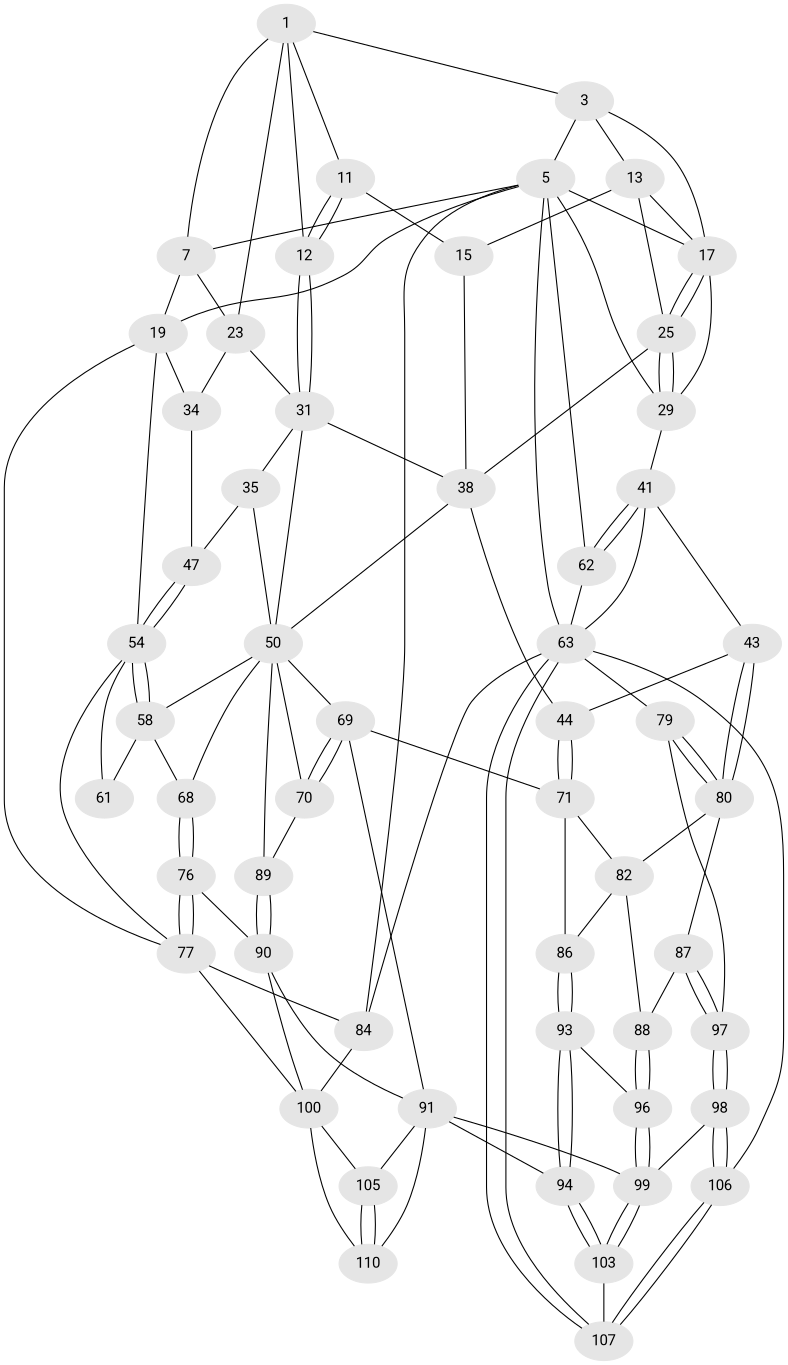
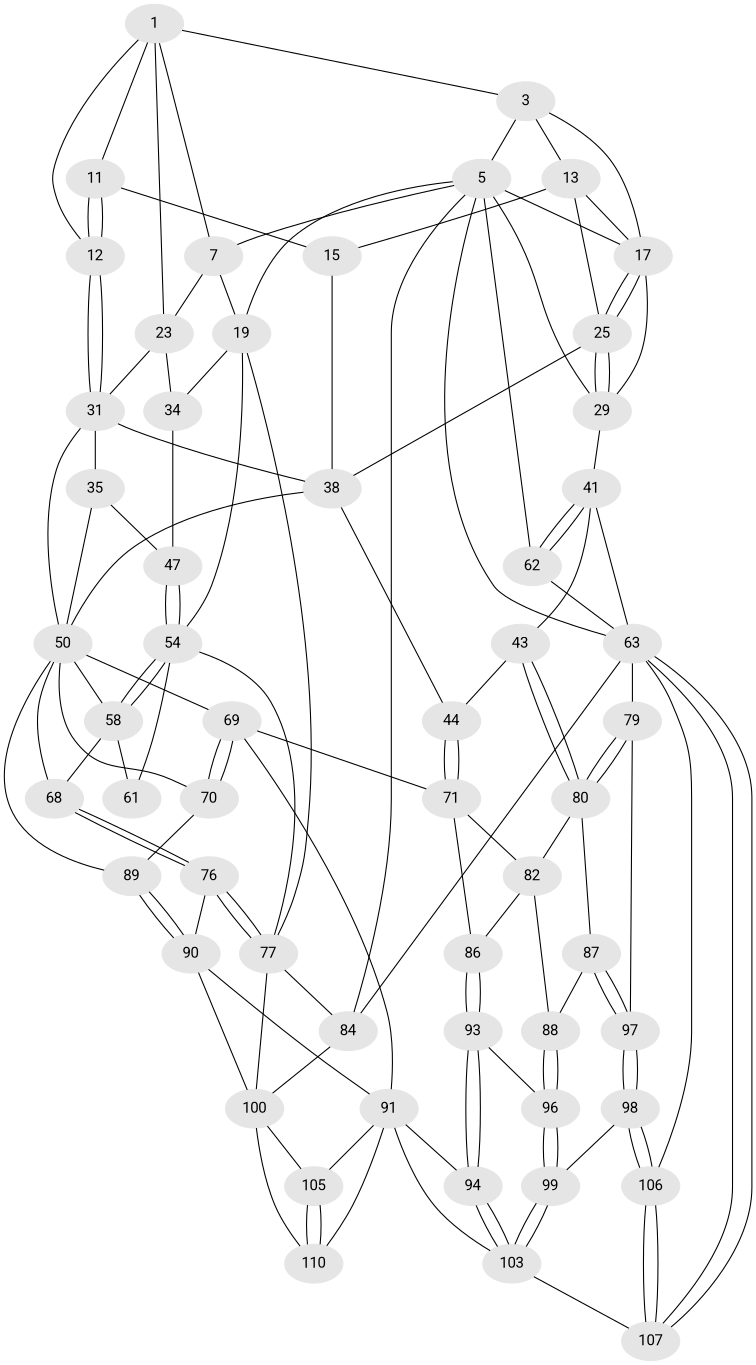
  graph {
    fontname=Roboto
    node [color=gray90 fontname=Roboto style=filled]
    edge [fontname=Roboto]
    1 [super="+8+2"]
    3 [super="+4"]
    7 [super="+10"]
    11
    12
    23 [super="+24"]
    5 [super="+6+30"]
    13 [super="+14+16"]
    17 [super="+18"]
    19 [super="+20+57"]
    15
    31 [super="+32+47"]
    34
    29 [super="+40"]
    62
    63 [super="+64"]
    84
    25 [super="+26"]
    54 [super="+55"]
    77 [super="+78"]
    41 [super="+42"]
    79
    106
    107
    100 [super="+101"]
    38 [super="+39"]
    35 [super="+36"]
    50 [super="+59+51"]
    44
    n30 [label=47]
    58 [super="+60"]
    61
    43
    68
    69 [super="+73"]
    70
    89
    71 [super="+72"]
    80 [super="+81"]
    82 [super="+85"]
    87
    86
    76
    91 [super="+95"]
    90 [super="+92"]
    97
    94
    103 [super="+108"]
    105
    110
    88
    93
    98
    96
    99
    1 -- 3
    1 -- 7
    1 -- 11
    1 -- 12
    1 -- 23
    3 -- 5
    3 -- 13
    3 -- 17
    7 -- 23
    7 -- 19
    11 -- 12
    11 -- 12
    11 -- 15
    12 -- 31
    12 -- 31
    23 -- 31
    23 -- 34
    5 -- 7
    5 -- 17
    5 -- 19
    5 -- 29
    5 -- 62
    5 -- 63
    5 -- 84
    13 -- 17
    13 -- 15
    13 -- 25
    17 -- 29
    17 -- 25
    17 -- 25
    19 -- 34
    19 -- 54
    19 -- 77
    15 -- 38
    31 -- 38
    31 -- 35
    31 -- 50
    34 -- n30
    29 -- 41
    62 -- 63
    63 -- 84
    63 -- 79
    63 -- 106
    63 -- 107
    63 -- 107
    84 -- 100
    25 -- 29
    25 -- 29
    25 -- 38 [weight=2]
    54 -- 77
    54 -- 58
    54 -- 58
    54 -- 61 [weight=2]
    77 -- 84
    77 -- 100
    41 -- 62
    41 -- 62
    41 -- 63
    41 -- 43
    79 -- 80
    79 -- 80
    79 -- 97
    106 -- 107
    106 -- 107
    100 -- 105
    100 -- 110
    38 -- 50
    38 -- 44
    35 -- 50
    35 -- n30
    50 -- 58
    50 -- 68
    50 -- 69
    50 -- 70
    50 -- 89
    44 -- 71
    44 -- 71
    n30 -- 54
    n30 -- 54
    58 -- 61
    58 -- 68
    43 -- 44
    43 -- 80
    43 -- 80
    68 -- 76
    68 -- 76
    69 -- 70
    69 -- 70
    69 -- 71
    69 -- 91
    70 -- 89
    89 -- 90
    89 -- 90
    71 -- 82
    71 -- 86
    80 -- 82
    80 -- 87
    82 -- 86
    82 -- 88
    87 -- 97
    87 -- 97
    87 -- 88
    86 -- 93
    86 -- 93
    76 -- 77
    76 -- 77
    76 -- 90
    91 -- 94
-   91 -- 99
+   91 -- 103
    91 -- 105
    91 -- 110
    90 -- 100
    90 -- 91
    97 -- 98
    97 -- 98
    94 -- 103
    94 -- 103
    103 -- 107
    105 -- 110
    105 -- 110
    88 -- 96
    88 -- 96
    93 -- 94
    93 -- 94
    93 -- 96
    98 -- 106
    98 -- 106
    98 -- 99
    96 -- 99
    96 -- 99
    99 -- 103
    99 -- 103
  }
